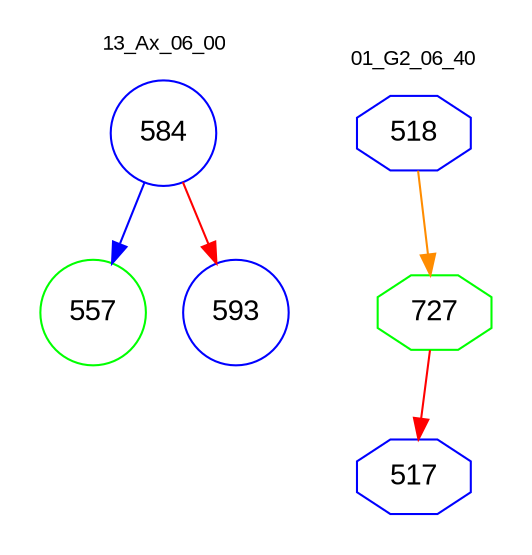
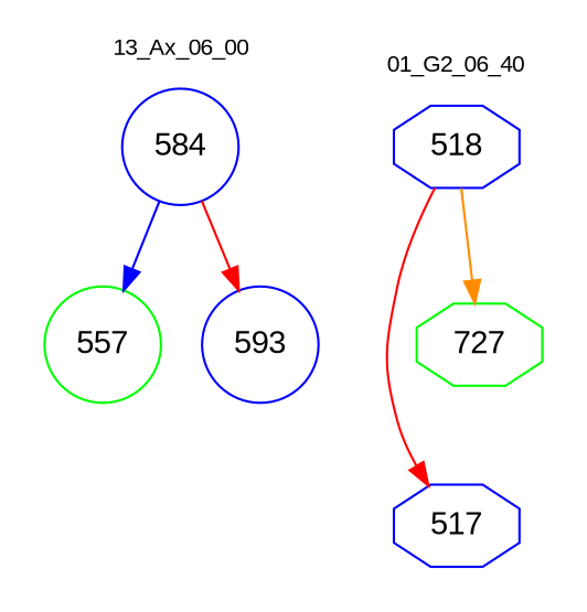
  digraph {
    fontname="Liberation Sans"
    node [color=blue fontname="Liberation Sans" shape=circle]
    edge [color=red fontname="Liberation Sans"]
    n1 [label=584]
    n2 [color=green label=557]
    n3 [label=593]
    n4 [label=518 shape=octagon]
    n5 [label=517 shape=octagon]
    n6 [color=green label=727 shape=octagon]
    subgraph cluster_1 {
      color=white
      fontsize=10
      label="13_Ax_06_00"
      n1
      n2
      n3
    }
    subgraph cluster_2 {
      color=white
      fontsize=10
      label="01_G2_06_40"
      n4
      n5
      n6
    }
    n1 -> n2 [color=blue]
    n1 -> n3
-   n6 -> n5
+   n4 -> n5
    n4 -> n6 [color=darkorange]
  }
